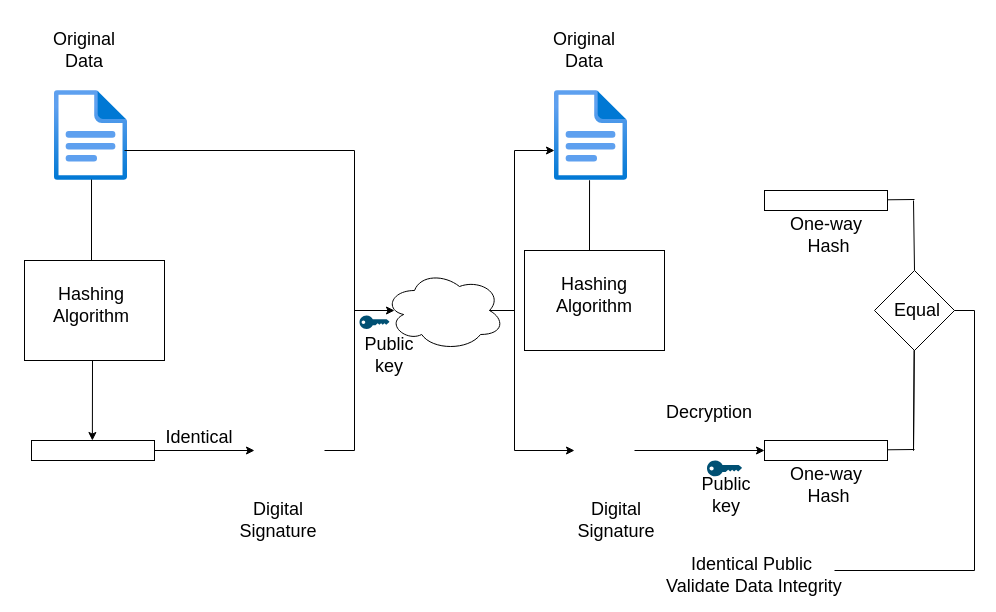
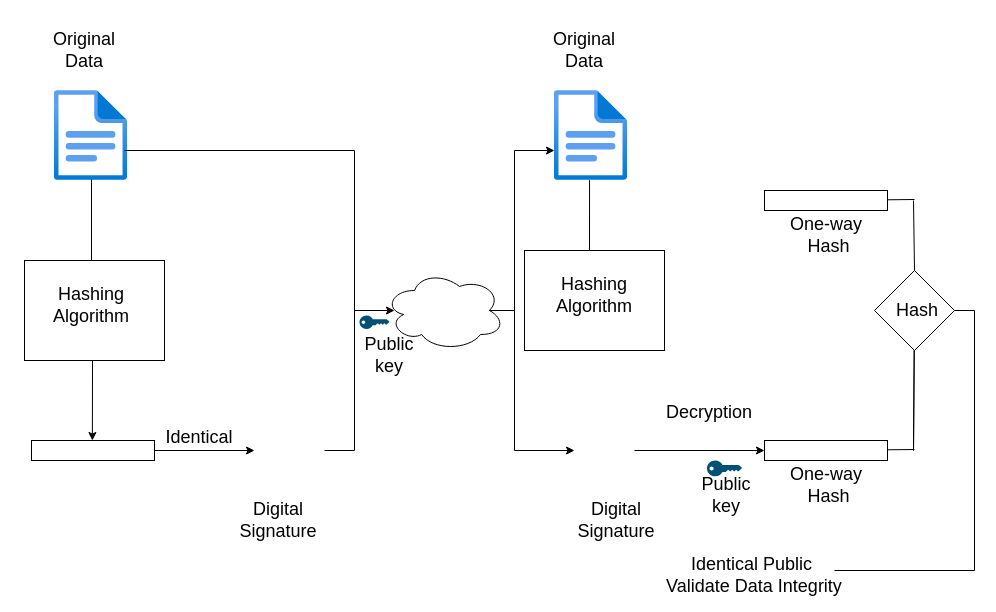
  <mxCell id="0" />
  <mxCell id="1" parent="0" />
  <mxCell id="2" value="" style="aspect=fixed;html=1;points=[];align=center;image;fontSize=12;image=img/lib/azure2/general/File.svg;" vertex="1" parent="1"><mxGeometry x="54" y="90" width="73.04" height="90" as="geometry" /></mxCell>
  <mxCell id="3" value="" style="rounded=0;whiteSpace=wrap;html=1;" vertex="1" parent="1"><mxGeometry x="24" y="260" width="140" height="100" as="geometry" /></mxCell>
  <mxCell id="4" value="&lt;span style=&quot;font-size: 18px&quot;&gt;Hashing&lt;/span&gt;&lt;br style=&quot;font-size: 18px&quot;&gt;&lt;span style=&quot;font-size: 18px&quot;&gt;Algorithm&lt;/span&gt;" style="text;html=1;strokeColor=none;fillColor=none;align=center;verticalAlign=middle;whiteSpace=wrap;rounded=0;" vertex="1" parent="1"><mxGeometry x="20.52" y="260" width="140" height="90" as="geometry" /></mxCell>
  <mxCell id="5" value="&lt;font style=&quot;font-size: 18px&quot;&gt;Original &lt;br&gt;Data&lt;/font&gt;" style="text;html=1;strokeColor=none;fillColor=none;align=center;verticalAlign=middle;whiteSpace=wrap;rounded=0;" vertex="1" parent="1"><mxGeometry x="24" y="20" width="120" height="60" as="geometry" /></mxCell>
  <mxCell id="6" value="" style="rounded=0;whiteSpace=wrap;html=1;" vertex="1" parent="1"><mxGeometry x="31" y="440" width="123" height="20" as="geometry" /></mxCell>
  <mxCell id="7" value="" style="endArrow=classic;html=1;rounded=0;" edge="1" parent="1"><mxGeometry width="50" height="50" relative="1" as="geometry"><mxPoint x="92" y="360" as="sourcePoint" /><mxPoint x="91.87" y="440" as="targetPoint" /></mxGeometry></mxCell>
  <mxCell id="8" value="" style="endArrow=none;html=1;rounded=0;entryX=0.507;entryY=0.989;entryDx=0;entryDy=0;entryPerimeter=0;" edge="1" parent="1" target="2"><mxGeometry width="50" height="50" relative="1" as="geometry"><mxPoint x="91" y="260" as="sourcePoint" /><mxPoint x="114" y="180" as="targetPoint" /></mxGeometry></mxCell>
  <mxCell id="9" value="&lt;font style=&quot;font-size: 18px&quot;&gt;Digital Signature&lt;/font&gt;" style="text;html=1;strokeColor=none;fillColor=none;align=center;verticalAlign=middle;whiteSpace=wrap;rounded=0;" vertex="1" parent="1"><mxGeometry x="220" y="500" width="116" height="40" as="geometry" /></mxCell>
  <mxCell id="10" value="" style="endArrow=none;html=1;rounded=0;" edge="1" parent="1"><mxGeometry width="50" height="50" relative="1" as="geometry"><mxPoint x="124" y="150" as="sourcePoint" /><mxPoint x="354" y="150" as="targetPoint" /></mxGeometry></mxCell>
  <mxCell id="11" value="" style="endArrow=classic;html=1;rounded=0;" edge="1" parent="1"><mxGeometry width="50" height="50" relative="1" as="geometry"><mxPoint x="354" y="310" as="sourcePoint" /><mxPoint x="394" y="310" as="targetPoint" /></mxGeometry></mxCell>
  <mxCell id="12" value="" style="ellipse;shape=cloud;whiteSpace=wrap;html=1;" vertex="1" parent="1"><mxGeometry x="384" y="270" width="120" height="80" as="geometry" /></mxCell>
  <mxCell id="13" value="" style="endArrow=none;html=1;rounded=0;" edge="1" parent="1"><mxGeometry width="50" height="50" relative="1" as="geometry"><mxPoint x="354" y="450" as="sourcePoint" /><mxPoint x="354" y="150" as="targetPoint" /></mxGeometry></mxCell>
  <mxCell id="14" value="" style="endArrow=classic;html=1;rounded=0;" edge="1" parent="1"><mxGeometry width="50" height="50" relative="1" as="geometry"><mxPoint x="154" y="450" as="sourcePoint" /><mxPoint x="254" y="450" as="targetPoint" /></mxGeometry></mxCell>
  <mxCell id="15" value="&lt;font style=&quot;font-size: 18px&quot;&gt;Identical&lt;/font&gt;" style="text;html=1;strokeColor=none;fillColor=none;align=center;verticalAlign=middle;whiteSpace=wrap;rounded=0;" vertex="1" parent="1"><mxGeometry x="154" y="422" width="90" height="30" as="geometry" /></mxCell>
  <mxCell id="16" value="" style="points=[[0,0.5,0],[0.24,0,0],[0.5,0.28,0],[0.995,0.475,0],[0.5,0.72,0],[0.24,1,0]];verticalLabelPosition=bottom;sketch=0;html=1;verticalAlign=top;aspect=fixed;align=center;pointerEvents=1;shape=mxgraph.cisco19.key;fillColor=#005073;strokeColor=none;" vertex="1" parent="1"><mxGeometry x="706.5" y="460" width="35" height="15.75" as="geometry" /></mxCell>
  <mxCell id="17" value="&lt;font style=&quot;font-size: 18px&quot;&gt;Public &lt;br&gt;key&lt;/font&gt;" style="text;html=1;strokeColor=none;fillColor=none;align=center;verticalAlign=middle;whiteSpace=wrap;rounded=0;" vertex="1" parent="1"><mxGeometry x="359" y="340" width="60" height="30" as="geometry" /></mxCell>
  <mxCell id="18" value="" style="endArrow=none;html=1;rounded=0;exitX=0.875;exitY=0.5;exitDx=0;exitDy=0;exitPerimeter=0;" edge="1" parent="1" source="12"><mxGeometry width="50" height="50" relative="1" as="geometry"><mxPoint x="494" y="340" as="sourcePoint" /><mxPoint x="514" y="310" as="targetPoint" /></mxGeometry></mxCell>
  <mxCell id="19" value="" style="endArrow=none;html=1;rounded=0;" edge="1" parent="1"><mxGeometry width="50" height="50" relative="1" as="geometry"><mxPoint x="514" y="450" as="sourcePoint" /><mxPoint x="514" y="150" as="targetPoint" /></mxGeometry></mxCell>
  <mxCell id="20" value="" style="endArrow=classic;html=1;rounded=0;" edge="1" parent="1"><mxGeometry width="50" height="50" relative="1" as="geometry"><mxPoint x="514" y="150" as="sourcePoint" /><mxPoint x="554" y="150" as="targetPoint" /></mxGeometry></mxCell>
  <mxCell id="21" value="" style="aspect=fixed;html=1;points=[];align=center;image;fontSize=12;image=img/lib/azure2/general/File.svg;" vertex="1" parent="1"><mxGeometry x="554" y="90" width="73.04" height="90" as="geometry" /></mxCell>
  <mxCell id="22" value="" style="endArrow=none;html=1;rounded=0;entryX=0.48;entryY=0.997;entryDx=0;entryDy=0;entryPerimeter=0;" edge="1" parent="1" target="21"><mxGeometry width="50" height="50" relative="1" as="geometry"><mxPoint x="589" y="250" as="sourcePoint" /><mxPoint x="614" y="180" as="targetPoint" /></mxGeometry></mxCell>
  <mxCell id="23" value="" style="endArrow=classic;html=1;rounded=0;entryX=0;entryY=0.5;entryDx=0;entryDy=0;" edge="1" parent="1" target="24"><mxGeometry width="50" height="50" relative="1" as="geometry"><mxPoint x="634" y="450" as="sourcePoint" /><mxPoint x="759" y="449.47" as="targetPoint" /></mxGeometry></mxCell>
  <mxCell id="24" value="" style="rounded=0;whiteSpace=wrap;html=1;" vertex="1" parent="1"><mxGeometry x="764" y="440" width="123" height="20" as="geometry" /></mxCell>
  <mxCell id="25" value="" style="rounded=0;whiteSpace=wrap;html=1;" vertex="1" parent="1"><mxGeometry x="764" y="190" width="123" height="20" as="geometry" /></mxCell>
  <mxCell id="26" value="&lt;font style=&quot;font-size: 18px&quot;&gt;One-way&lt;br&gt;&amp;nbsp;Hash&lt;/font&gt;" style="text;html=1;strokeColor=none;fillColor=none;align=center;verticalAlign=middle;whiteSpace=wrap;rounded=0;" vertex="1" parent="1"><mxGeometry x="755.5" y="220" width="140" height="30" as="geometry" /></mxCell>
  <mxCell id="27" value="" style="points=[[0,0.5,0],[0.24,0,0],[0.5,0.28,0],[0.995,0.475,0],[0.5,0.72,0],[0.24,1,0]];verticalLabelPosition=bottom;sketch=0;html=1;verticalAlign=top;aspect=fixed;align=center;pointerEvents=1;shape=mxgraph.cisco19.key;fillColor=#005073;strokeColor=none;" vertex="1" parent="1"><mxGeometry x="359" y="315" width="30" height="13.5" as="geometry" /></mxCell>
  <mxCell id="28" value="" style="shape=image;html=1;verticalAlign=top;verticalLabelPosition=bottom;labelBackgroundColor=#ffffff;imageAspect=0;aspect=fixed;image=https://cdn1.iconfinder.com/data/icons/nuove/128x128/mimetypes/binary.png" vertex="1" parent="1"><mxGeometry x="244" y="400" width="90" height="90" as="geometry" /></mxCell>
  <mxCell id="29" value="" style="endArrow=none;html=1;rounded=0;" edge="1" parent="1"><mxGeometry width="50" height="50" relative="1" as="geometry"><mxPoint x="324" y="450" as="sourcePoint" /><mxPoint x="354" y="450" as="targetPoint" /></mxGeometry></mxCell>
  <mxCell id="30" value="" style="endArrow=none;html=1;rounded=0;" edge="1" parent="1"><mxGeometry width="50" height="50" relative="1" as="geometry"><mxPoint x="887" y="199.29" as="sourcePoint" /><mxPoint x="914" y="199" as="targetPoint" /></mxGeometry></mxCell>
  <mxCell id="31" value="" style="endArrow=none;html=1;rounded=0;" edge="1" parent="1"><mxGeometry width="50" height="50" relative="1" as="geometry"><mxPoint x="887" y="449.29" as="sourcePoint" /><mxPoint x="914" y="449" as="targetPoint" /></mxGeometry></mxCell>
  <mxCell id="32" value="" style="endArrow=none;html=1;rounded=0;startArrow=none;exitX=0.5;exitY=0;exitDx=0;exitDy=0;" edge="1" parent="1" source="44"><mxGeometry width="50" height="50" relative="1" as="geometry"><mxPoint x="913" y="250" as="sourcePoint" /><mxPoint x="913" y="200" as="targetPoint" /></mxGeometry></mxCell>
  <mxCell id="33" value="" style="endArrow=none;html=1;rounded=0;" edge="1" parent="1"><mxGeometry width="50" height="50" relative="1" as="geometry"><mxPoint x="834" y="570" as="sourcePoint" /><mxPoint x="974" y="570" as="targetPoint" /></mxGeometry></mxCell>
  <mxCell id="34" value="&lt;font style=&quot;font-size: 18px&quot;&gt;Identical Public&amp;nbsp;&lt;br&gt;Validate Data Integrity&lt;/font&gt;" style="text;html=1;strokeColor=none;fillColor=none;align=center;verticalAlign=middle;whiteSpace=wrap;rounded=0;" vertex="1" parent="1"><mxGeometry x="654" y="560" width="200" height="30" as="geometry" /></mxCell>
  <mxCell id="35" value="&lt;font style=&quot;font-size: 18px&quot;&gt;One-way&lt;br&gt;&amp;nbsp;Hash&lt;/font&gt;" style="text;html=1;strokeColor=none;fillColor=none;align=center;verticalAlign=middle;whiteSpace=wrap;rounded=0;" vertex="1" parent="1"><mxGeometry x="755.5" y="470" width="140" height="30" as="geometry" /></mxCell>
  <mxCell id="36" value="" style="shape=image;html=1;verticalAlign=top;verticalLabelPosition=bottom;labelBackgroundColor=#ffffff;imageAspect=0;aspect=fixed;image=https://cdn1.iconfinder.com/data/icons/nuove/128x128/mimetypes/binary.png" vertex="1" parent="1"><mxGeometry x="561" y="405" width="90" height="90" as="geometry" /></mxCell>
  <mxCell id="37" value="&lt;font style=&quot;font-size: 18px&quot;&gt;Digital Signature&lt;/font&gt;" style="text;html=1;strokeColor=none;fillColor=none;align=center;verticalAlign=middle;whiteSpace=wrap;rounded=0;" vertex="1" parent="1"><mxGeometry x="558" y="500" width="116" height="40" as="geometry" /></mxCell>
  <mxCell id="38" value="" style="endArrow=classic;html=1;rounded=0;fontSize=18;" edge="1" parent="1"><mxGeometry width="50" height="50" relative="1" as="geometry"><mxPoint x="514" y="450" as="sourcePoint" /><mxPoint x="574" y="450" as="targetPoint" /></mxGeometry></mxCell>
  <mxCell id="39" value="&lt;font style=&quot;font-size: 18px&quot;&gt;Decryption&lt;/font&gt;" style="text;html=1;strokeColor=none;fillColor=none;align=center;verticalAlign=middle;whiteSpace=wrap;rounded=0;" vertex="1" parent="1"><mxGeometry x="664" y="397" width="90" height="30" as="geometry" /></mxCell>
  <mxCell id="40" value="&lt;font style=&quot;font-size: 18px&quot;&gt;Public &lt;br&gt;key&lt;/font&gt;" style="text;html=1;strokeColor=none;fillColor=none;align=center;verticalAlign=middle;whiteSpace=wrap;rounded=0;" vertex="1" parent="1"><mxGeometry x="695.5" y="480" width="60" height="30" as="geometry" /></mxCell>
  <mxCell id="41" value="&lt;font style=&quot;font-size: 18px&quot;&gt;Original &lt;br&gt;Data&lt;/font&gt;" style="text;html=1;strokeColor=none;fillColor=none;align=center;verticalAlign=middle;whiteSpace=wrap;rounded=0;" vertex="1" parent="1"><mxGeometry x="524" y="20" width="120" height="60" as="geometry" /></mxCell>
  <mxCell id="42" value="" style="rounded=0;whiteSpace=wrap;html=1;" vertex="1" parent="1"><mxGeometry x="524" y="250" width="140" height="100" as="geometry" /></mxCell>
  <mxCell id="43" value="&lt;span style=&quot;font-size: 18px&quot;&gt;Hashing&lt;/span&gt;&lt;br style=&quot;font-size: 18px&quot;&gt;&lt;span style=&quot;font-size: 18px&quot;&gt;Algorithm&lt;/span&gt;" style="text;html=1;strokeColor=none;fillColor=none;align=center;verticalAlign=middle;whiteSpace=wrap;rounded=0;" vertex="1" parent="1"><mxGeometry x="524" y="250" width="140" height="90" as="geometry" /></mxCell>
  <mxCell id="44" value="" style="rhombus;whiteSpace=wrap;html=1;fontSize=18;" vertex="1" parent="1"><mxGeometry x="874" y="270" width="80" height="80" as="geometry" /></mxCell>
  <mxCell id="45" value="" style="endArrow=none;html=1;rounded=0;" edge="1" parent="1" target="44"><mxGeometry width="50" height="50" relative="1" as="geometry"><mxPoint x="913" y="450" as="sourcePoint" /><mxPoint x="913.29" y="250" as="targetPoint" /></mxGeometry></mxCell>
- <mxCell id="46" value="Equal" style="text;html=1;strokeColor=none;fillColor=none;align=center;verticalAlign=middle;whiteSpace=wrap;rounded=0;fontSize=18;" vertex="1" parent="1"><mxGeometry x="887" y="295" width="60" height="30" as="geometry" /></mxCell>
+ <mxCell id="46" value="Hash" style="text;html=1;strokeColor=none;fillColor=none;align=center;verticalAlign=middle;whiteSpace=wrap;rounded=0;fontSize=18;" vertex="1" parent="1"><mxGeometry x="887" y="295" width="60" height="30" as="geometry" /></mxCell>
  <mxCell id="47" value="" style="endArrow=none;html=1;rounded=0;" edge="1" parent="1" target="44"><mxGeometry width="50" height="50" relative="1" as="geometry"><mxPoint x="913" y="450" as="sourcePoint" /><mxPoint x="913.716" y="349.716" as="targetPoint" /></mxGeometry></mxCell>
  <mxCell id="48" value="" style="endArrow=none;html=1;rounded=0;fontSize=18;" edge="1" parent="1"><mxGeometry width="50" height="50" relative="1" as="geometry"><mxPoint x="954" y="310" as="sourcePoint" /><mxPoint x="974" y="310" as="targetPoint" /></mxGeometry></mxCell>
  <mxCell id="49" value="" style="endArrow=none;html=1;rounded=0;fontSize=18;" edge="1" parent="1"><mxGeometry width="50" height="50" relative="1" as="geometry"><mxPoint x="974" y="570" as="sourcePoint" /><mxPoint x="974" y="310" as="targetPoint" /></mxGeometry></mxCell>
